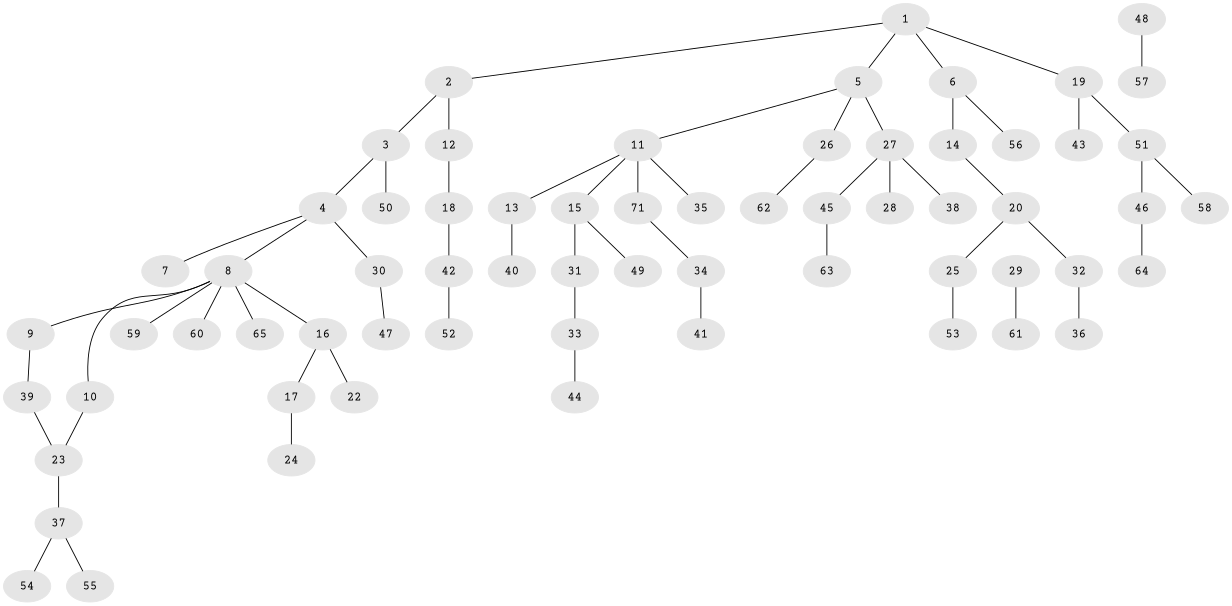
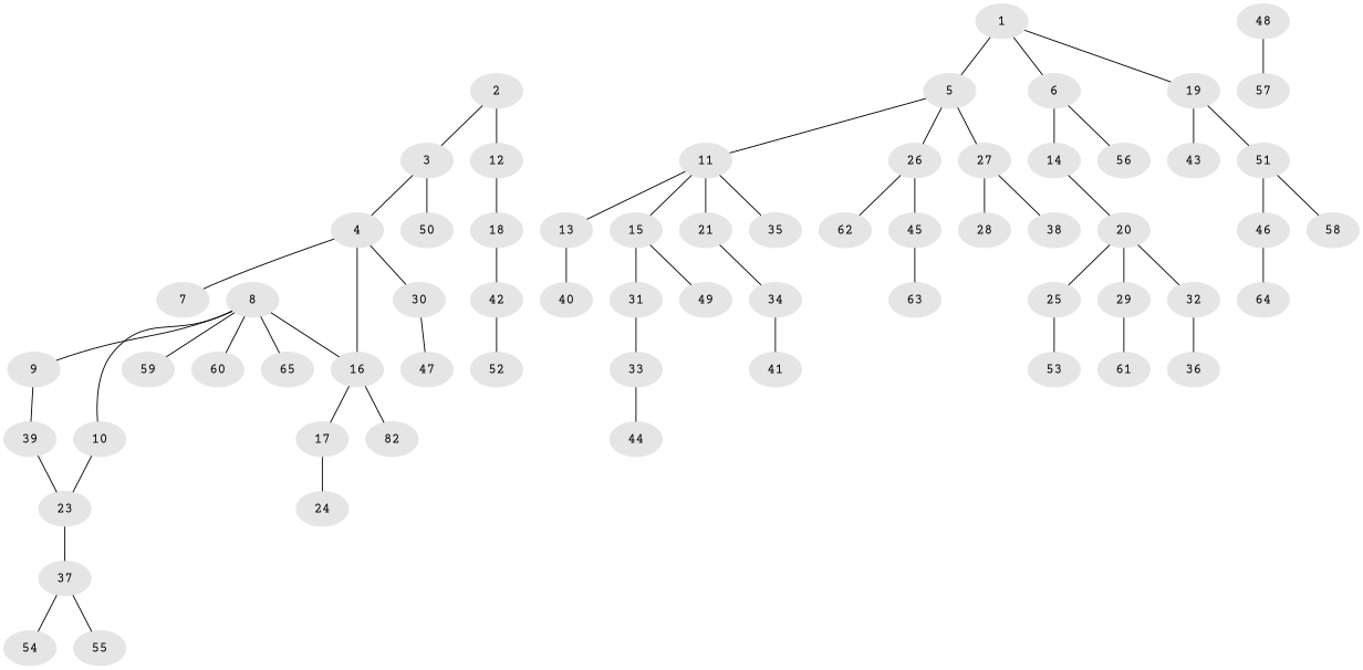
  graph {
    fontname="Courier Prime"
    node [color=gray90 fontname="Courier Prime" style=filled]
    edge [fontname="Courier Prime"]
    1
    2
    5
    6
    19
    3
    12
    11
    26
    27
    14
    56
    43
    51
    4
    50
    18
    7
    8
    30
    9
    10
    16
    59
    60
    65
    47
    13
    15
-   21 [label=71]
+   21
    35
    45
    62
    28
    38
    20
    39
    23
    17
-   22
+   22 [label=82]
    37
    40
    31
    49
    34
    42
    25
    29
    32
    33
    24
    52
    46
    64
    58
    53
    61
    36
    41
    54
    55
    63
    44
    48
    57
-   1 -- 2
    1 -- 5
    1 -- 6
    1 -- 19
    2 -- 3
    2 -- 12
    5 -- 11
    5 -- 26
    5 -- 27
    6 -- 14
    6 -- 56
    19 -- 43
    19 -- 51
    3 -- 4
    3 -- 50
    12 -- 18
    11 -- 13
    11 -- 15
    11 -- 21
    11 -- 35
-   27 -- 45
+   26 -- 45
    26 -- 62
    27 -- 28
    27 -- 38
    14 -- 20
    51 -- 46
    51 -- 58
    4 -- 7
-   4 -- 8
+   4 -- 16
    4 -- 30
    18 -- 42
    8 -- 9
    8 -- 10
    8 -- 16
    8 -- 59
    8 -- 60
    8 -- 65
    30 -- 47
    9 -- 39
    10 -- 23
    16 -- 17
    16 -- 22
    13 -- 40
    15 -- 31
    15 -- 49
    21 -- 34
    45 -- 63
    20 -- 25
+   20 -- 29
    20 -- 32
    39 -- 23
    23 -- 37
    17 -- 24
    37 -- 54
    37 -- 55
    31 -- 33
    34 -- 41
    42 -- 52
    25 -- 53
    29 -- 61
    32 -- 36
    33 -- 44
    46 -- 64
    48 -- 57
  }
